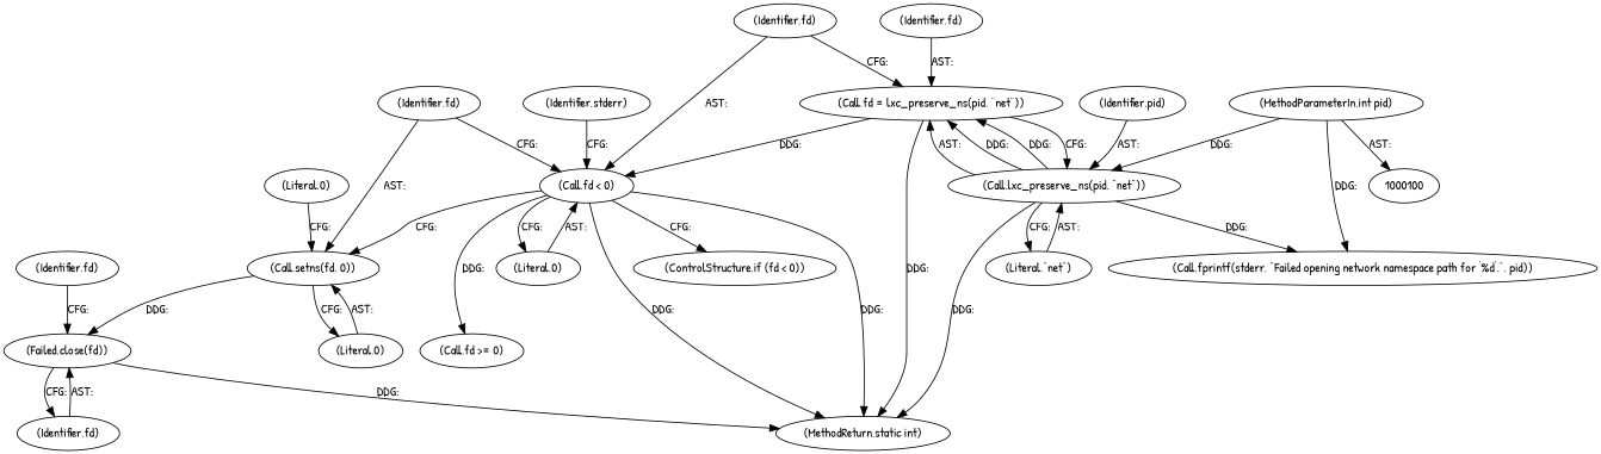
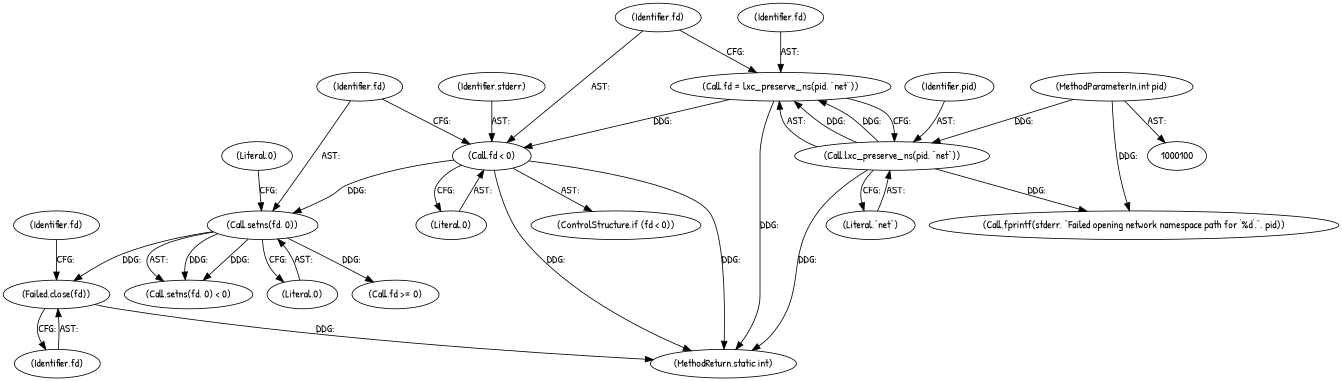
  digraph {
    fontname="Patrick Hand"
    node [fontname="Patrick Hand"]
    edge [fontname="Patrick Hand"]
    n1 [label="(Failed,close(fd))"]
    n2 [label="(Identifier,fd)"]
    n3 [label="(MethodReturn,static int)"]
    n4 [label="(Call,setns(fd, 0))"]
+   n5 [label="(Call,setns(fd, 0) < 0)"]
    n6 [label="(Call,fd >= 0)"]
    n7 [label="(Literal,0)"]
    n8 [label="(Call,fd < 0)"]
    n9 [label="(ControlStructure,if (fd < 0))"]
    n10 [label="(Literal,0)"]
    n11 [label="(Call,fd = lxc_preserve_ns(pid, \"net\"))"]
    n12 [label="(Call,lxc_preserve_ns(pid, \"net\"))"]
    n13 [label="(Literal,\"net\")"]
    n14 [label="(Call,fprintf(stderr, \"Failed opening network namespace path for '%d'.\", pid))"]
    n15 [label="(MethodParameterIn,int pid)"]
    1000100
    n17 [label="(Identifier,stderr)"]
    n18 [label="(Identifier,pid)"]
    n19 [label="(Literal,0)"]
    n20 [label="(Identifier,fd)"]
    n21 [label="(Identifier,fd)"]
    n22 [label="(Identifier,fd)"]
    n23 [label="(Identifier,fd)"]
    n1 -> n2 [label="CFG: "]
    n1 -> n3 [label="DDG: "]
    n2 -> n1 [label="AST: "]
    n4 -> n1 [label="DDG: "]
-   n8 -> n6 [label="DDG: "]
+   n4 -> n5 [label="AST: "]
+   n4 -> n5 [label="DDG: "]
+   n4 -> n5 [label="DDG: "]
+   n4 -> n6 [label="DDG: "]
    n4 -> n7 [label="CFG: "]
    n7 -> n4 [label="AST: "]
    n8 -> n3 [label="DDG: "]
    n8 -> n3 [label="DDG: "]
-   n8 -> n4 [label="CFG: "]
-   n8 -> n9 [label="CFG: "]
+   n8 -> n4 [label="DDG: "]
+   n8 -> n9 [label="AST: "]
    n8 -> n10 [label="CFG: "]
    n10 -> n8 [label="AST: "]
    n11 -> n3 [label="DDG: "]
    n11 -> n8 [label="DDG: "]
    n11 -> n12 [label="CFG: "]
    n12 -> n3 [label="DDG: "]
    n12 -> n11 [label="AST: "]
    n12 -> n11 [label="DDG: "]
    n12 -> n11 [label="DDG: "]
    n12 -> n13 [label="CFG: "]
    n12 -> n14 [label="DDG: "]
    n13 -> n12 [label="AST: "]
    n15 -> n12 [label="DDG: "]
    n15 -> n14 [label="DDG: "]
    n15 -> 1000100 [label="AST: "]
-   n17 -> n8 [label="CFG: "]
+   n17 -> n8 [label="AST: "]
    n18 -> n12 [label="AST: "]
    n19 -> n4 [label="CFG: "]
    n20 -> n4 [label="AST: "]
    n20 -> n8 [label="CFG: "]
    n21 -> n8 [label="AST: "]
    n21 -> n11 [label="CFG: "]
    n22 -> n11 [label="AST: "]
    n23 -> n1 [label="CFG: "]
  }
